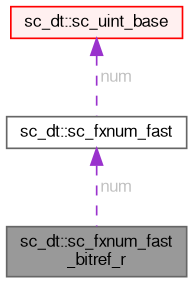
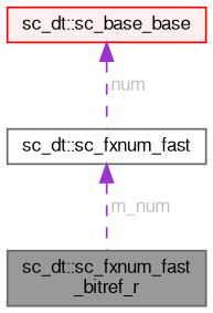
  digraph {
    node [color=gray40 fontname=FreeSans fontsize=10 shape=box style=filled]
    edge [color=darkorchid3 dir=back fontcolor=grey fontname=FreeSans fontsize=10 labelfontname=FreeSans labelfontsize=10 style=dashed]
    n1 [fillcolor=grey60 fontcolor=black height=0.2 label="sc_dt::sc_fxnum_fast\l_bitref_r" width=0.4]
    n2 [fillcolor=white height=0.2 label="sc_dt::sc_fxnum_fast" width=0.4]
-   n3 [color=red fillcolor="#FFF0F0" height=0.2 label="sc_dt::sc_uint_base" width=0.4]
-   n2 -> n1 [label=" num"]
+   n3 [color=red fillcolor="#FFF0F0" height=0.2 label="sc_dt::sc_base_base" width=0.4]
+   n2 -> n1 [label=" m_num"]
    n3 -> n2 [label=" num"]
  }
